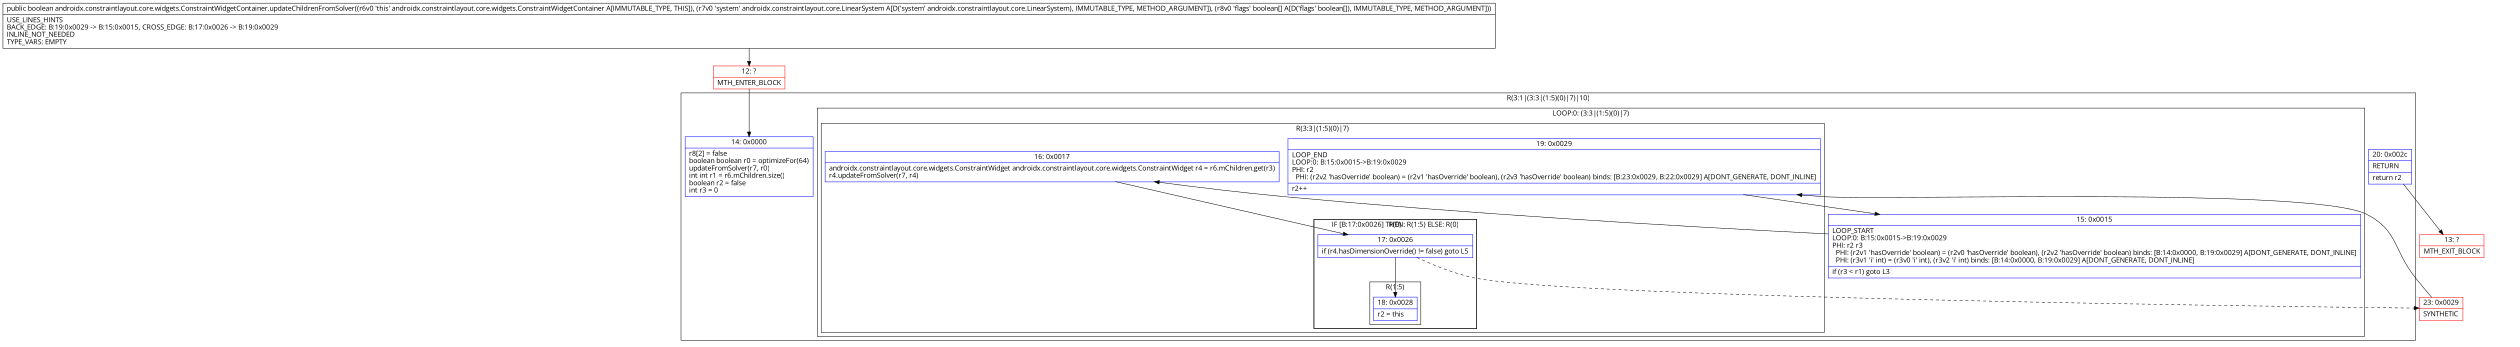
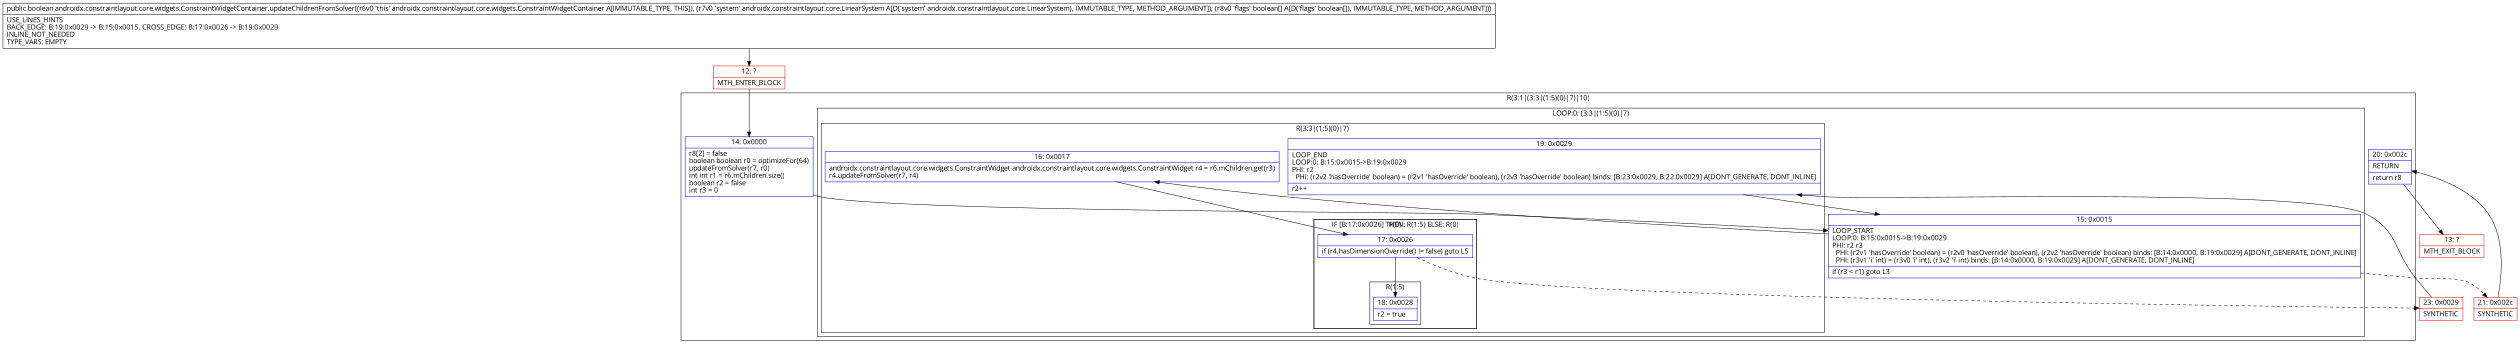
  digraph {
    fontname="Open Sans"
    node [color=blue fontname="Open Sans" shape=record]
    edge [fontname="Open Sans"]
-   n1 [label="{18\:\ 0x0028|r2 = this\l}"]
+   n1 [label="{18\:\ 0x0028|r2 = true\l}"]
    n2 [label="{17\:\ 0x0026|if (r4.hasDimensionOverride() != false) goto L5\l}"]
    n3 [label="{16\:\ 0x0017|androidx.constraintlayout.core.widgets.ConstraintWidget androidx.constraintlayout.core.widgets.ConstraintWidget r4 = r6.mChildren.get(r3)\lr4.updateFromSolver(r7, r4)\l}"]
    n4 [label="{19\:\ 0x0029|LOOP_END\lLOOP:0: B:15:0x0015\-\>B:19:0x0029\lPHI: r2 \l  PHI: (r2v2 'hasOverride' boolean) = (r2v1 'hasOverride' boolean), (r2v3 'hasOverride' boolean) binds: [B:23:0x0029, B:22:0x0029] A[DONT_GENERATE, DONT_INLINE]\l|r2++\l}"]
    n5 [label="{15\:\ 0x0015|LOOP_START\lLOOP:0: B:15:0x0015\-\>B:19:0x0029\lPHI: r2 r3 \l  PHI: (r2v1 'hasOverride' boolean) = (r2v0 'hasOverride' boolean), (r2v2 'hasOverride' boolean) binds: [B:14:0x0000, B:19:0x0029] A[DONT_GENERATE, DONT_INLINE]\l  PHI: (r3v1 'i' int) = (r3v0 'i' int), (r3v2 'i' int) binds: [B:14:0x0000, B:19:0x0029] A[DONT_GENERATE, DONT_INLINE]\l|if (r3 \< r1) goto L3\l}"]
    n6 [label="{14\:\ 0x0000|r8[2] = false\lboolean boolean r0 = optimizeFor(64)\lupdateFromSolver(r7, r0)\lint int r1 = r6.mChildren.size()\lboolean r2 = false\lint r3 = 0\l}"]
-   n7 [label="{20\:\ 0x002c|RETURN\l|return r2\l}"]
+   n7 [label="{20\:\ 0x002c|RETURN\l|return r8\l}"]
    n8 [color=red label="{23\:\ 0x0029|SYNTHETIC\l}"]
+   n9 [color=red label="{21\:\ 0x002c|SYNTHETIC\l}"]
    n10 [color=red label="{13\:\ ?|MTH_EXIT_BLOCK\l}"]
    n11 [color=red label="{12\:\ ?|MTH_ENTER_BLOCK\l}"]
    n12 [label="{public boolean androidx.constraintlayout.core.widgets.ConstraintWidgetContainer.updateChildrenFromSolver((r6v0 'this' androidx.constraintlayout.core.widgets.ConstraintWidgetContainer A[IMMUTABLE_TYPE, THIS]), (r7v0 'system' androidx.constraintlayout.core.LinearSystem A[D('system' androidx.constraintlayout.core.LinearSystem), IMMUTABLE_TYPE, METHOD_ARGUMENT]), (r8v0 'flags' boolean[] A[D('flags' boolean[]), IMMUTABLE_TYPE, METHOD_ARGUMENT]))  | USE_LINES_HINTS\lBACK_EDGE: B:19:0x0029 \-\> B:15:0x0015, CROSS_EDGE: B:17:0x0026 \-\> B:19:0x0029\lINLINE_NOT_NEEDED\lTYPE_VARS: EMPTY\l}" color=""]
    subgraph cluster_1 {
      label="R(3:1|(3:3|(1:5)(0)|7)|10)"
      n6
      n7
      subgraph cluster_2 {
        label="LOOP:0: (3:3|(1:5)(0)|7)"
        n5
        subgraph cluster_3 {
          label="R(3:3|(1:5)(0)|7)"
          n3
          n4
          subgraph cluster_4 {
            label="IF [B:17:0x0026] THEN: R(1:5) ELSE: R(0)"
            n2
            subgraph cluster_5 {
              label="R(1:5)"
              n1
            }
            subgraph cluster_6 {
              label="R(0)"
            }
          }
        }
      }
    }
    n2 -> n1
    n2 -> n8 [style=dashed]
    n3 -> n2
    n4 -> n5
    n5 -> n3
+   n5 -> n9 [style=dashed]
+   n6 -> n5
    n7 -> n10
    n8 -> n4
+   n9 -> n7
    n11 -> n6
    n12 -> n11
  }
